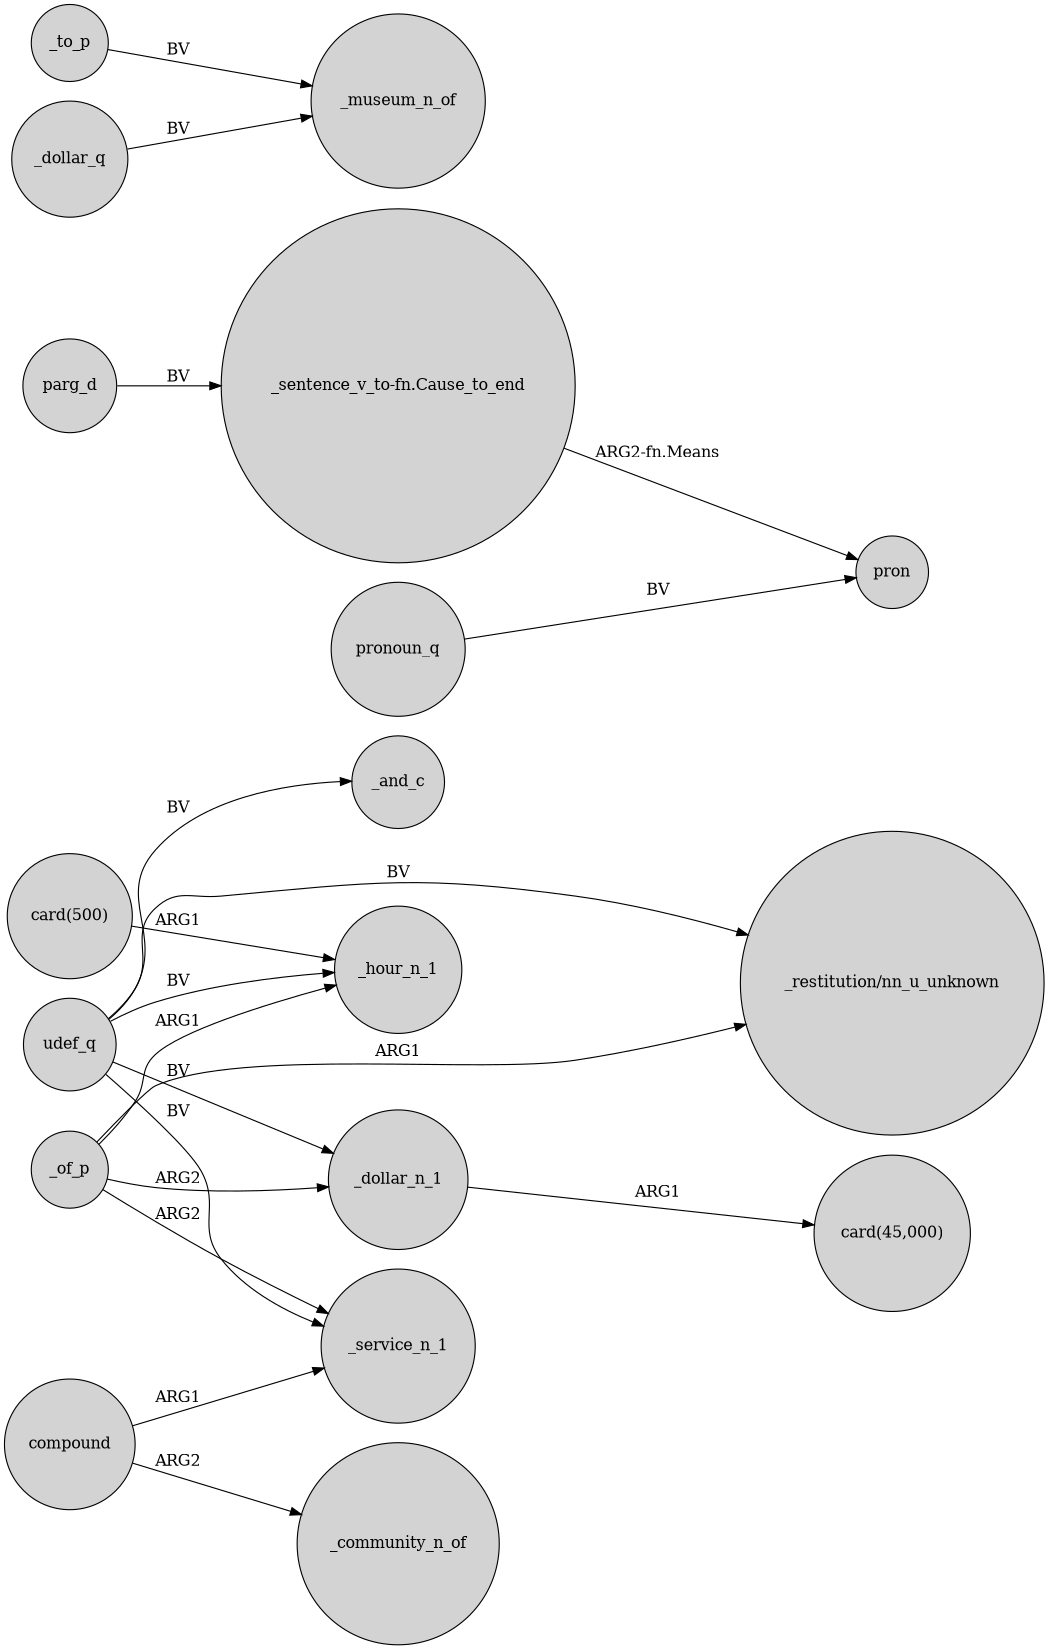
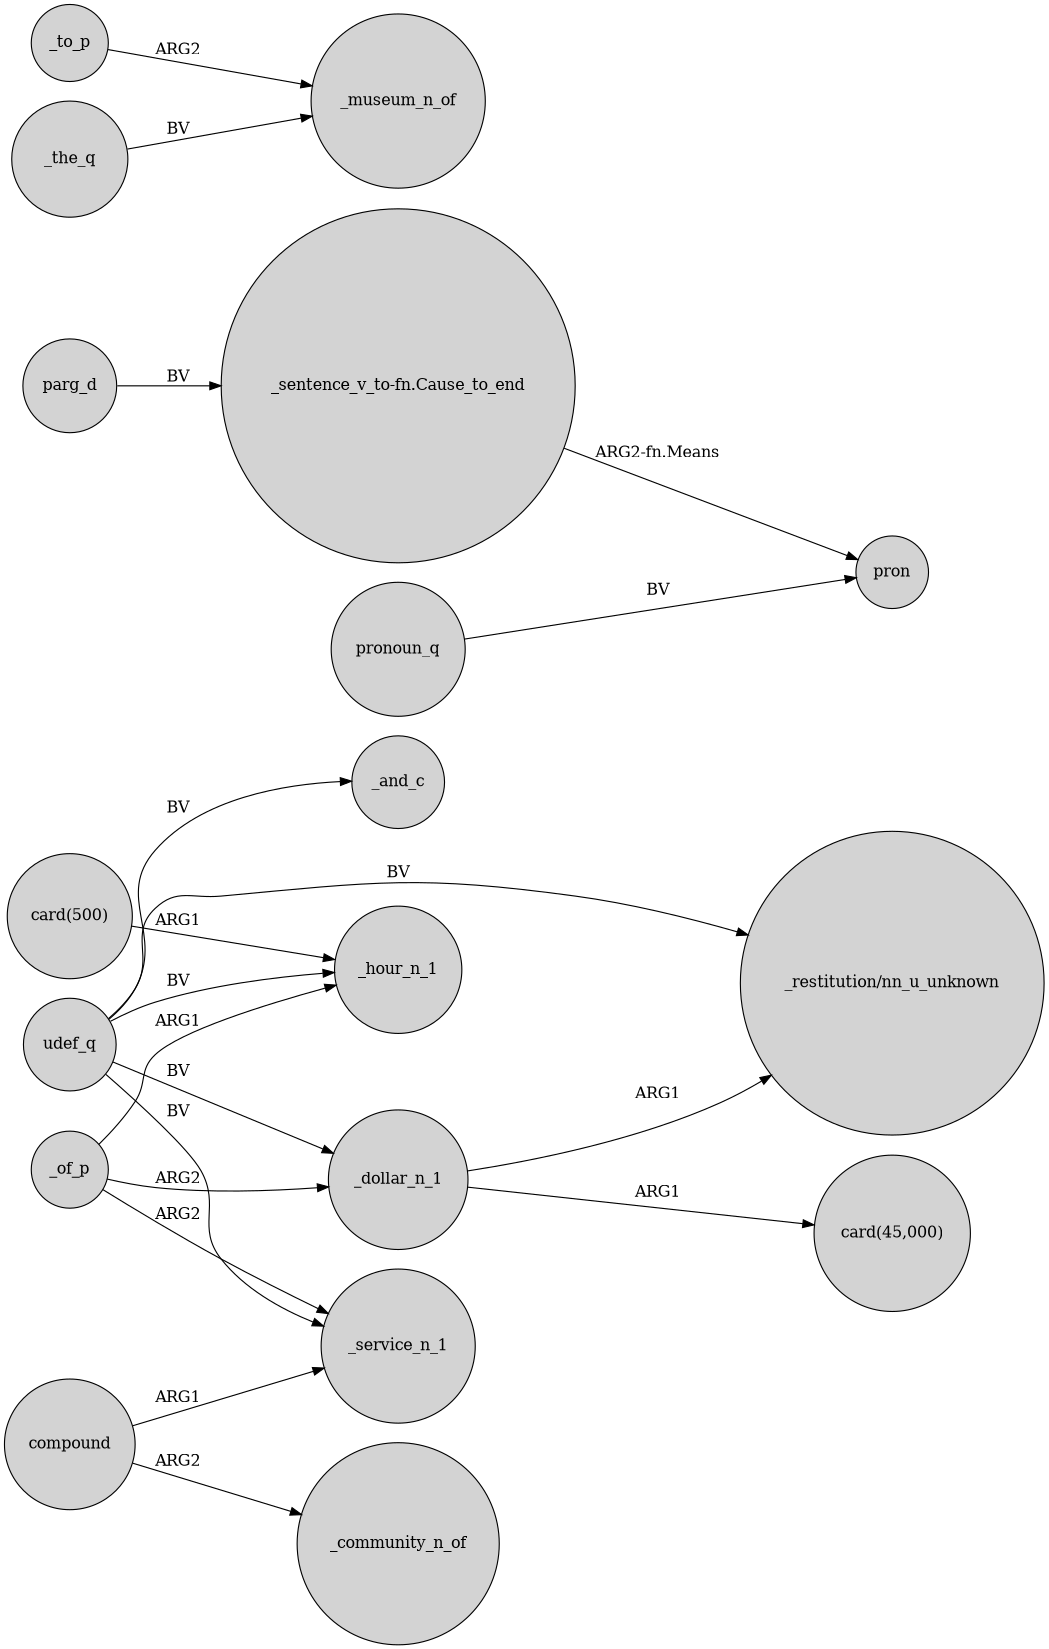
  digraph {
    rankdir=LR
    node [shape=circle style=filled]
    udef_q
    "_restitution/nn_u_unknown"
    _service_n_1
    _hour_n_1
    _and_c
    _dollar_n_1
    "card(45,000)"
    _of_p
    parg_d
    "_sentence_v_to-fn.Cause_to_end"
    pron
    _to_p
    _museum_n_of
    pronoun_q
-   _the_q [label=_dollar_q]
+   _the_q
    "card(500)"
    compound
    _community_n_of
    udef_q -> "_restitution/nn_u_unknown" [label=BV]
    udef_q -> _service_n_1 [label=BV]
    udef_q -> _hour_n_1 [label=BV]
    udef_q -> _and_c [label=BV]
    udef_q -> _dollar_n_1 [label=BV]
    _dollar_n_1 -> "card(45,000)" [label=ARG1]
-   _of_p -> "_restitution/nn_u_unknown" [label=ARG1]
+   _dollar_n_1 -> "_restitution/nn_u_unknown" [label=ARG1]
    _of_p -> _service_n_1 [label=ARG2]
    _of_p -> _hour_n_1 [label=ARG1]
    _of_p -> _dollar_n_1 [label=ARG2]
    parg_d -> "_sentence_v_to-fn.Cause_to_end" [label=BV]
    "_sentence_v_to-fn.Cause_to_end" -> pron [label="ARG2-fn.Means"]
-   _to_p -> _museum_n_of [label=BV]
+   _to_p -> _museum_n_of [label=ARG2]
    pronoun_q -> pron [label=BV]
    _the_q -> _museum_n_of [label=BV]
    "card(500)" -> _hour_n_1 [label=ARG1]
    compound -> _service_n_1 [label=ARG1]
    compound -> _community_n_of [label=ARG2]
  }
